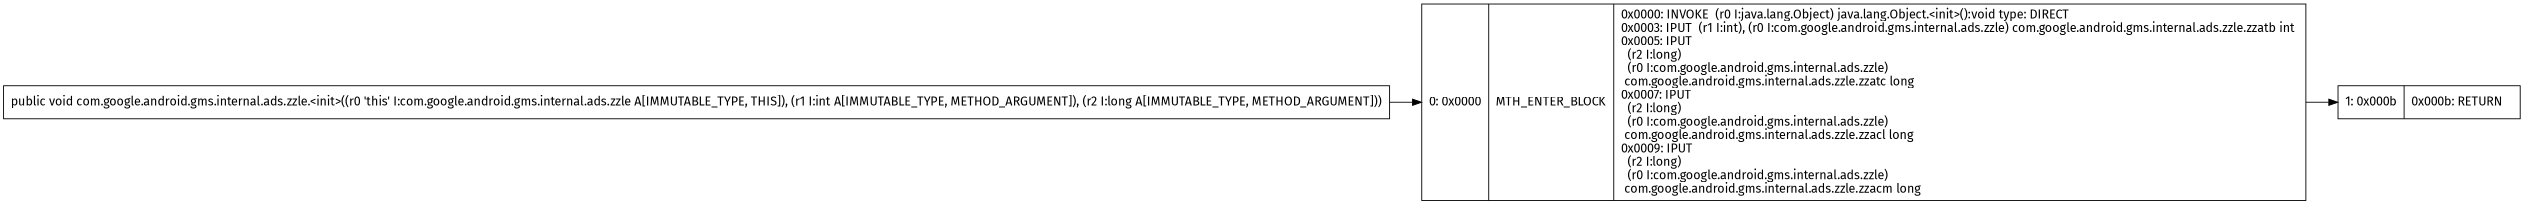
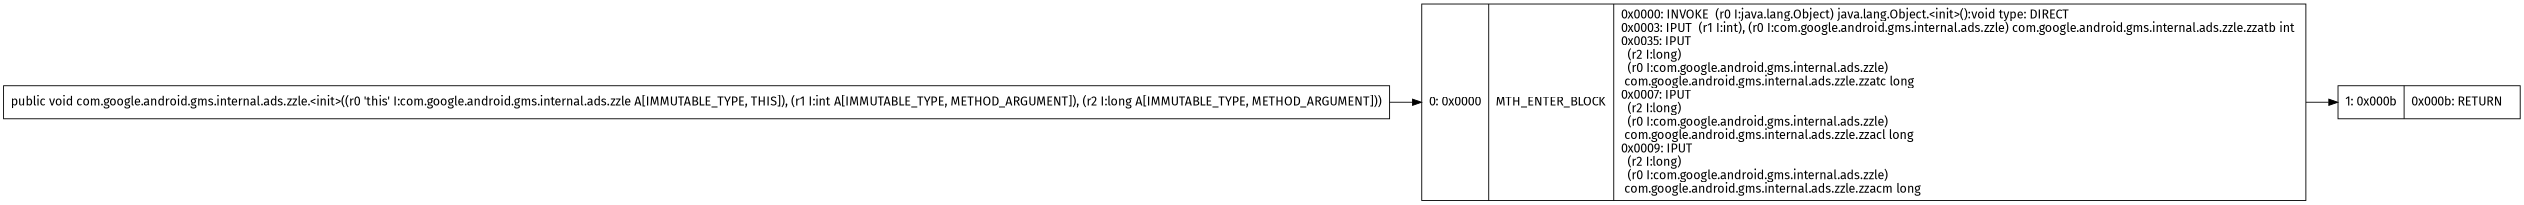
  digraph {
    rankdir=LR
    fontname="Fira Sans"
    node [shape=record fontname="Fira Sans"]
    edge [fontname="Fira Sans"]
-   n1 [label="{0\:\ 0x0000|MTH_ENTER_BLOCK\l|0x0000: INVOKE  (r0 I:java.lang.Object) java.lang.Object.\<init\>():void type: DIRECT \l0x0003: IPUT  (r1 I:int), (r0 I:com.google.android.gms.internal.ads.zzle) com.google.android.gms.internal.ads.zzle.zzatb int \l0x0005: IPUT  \l  (r2 I:long)\l  (r0 I:com.google.android.gms.internal.ads.zzle)\l com.google.android.gms.internal.ads.zzle.zzatc long \l0x0007: IPUT  \l  (r2 I:long)\l  (r0 I:com.google.android.gms.internal.ads.zzle)\l com.google.android.gms.internal.ads.zzle.zzacl long \l0x0009: IPUT  \l  (r2 I:long)\l  (r0 I:com.google.android.gms.internal.ads.zzle)\l com.google.android.gms.internal.ads.zzle.zzacm long \l}"]
+   n1 [label="{0\:\ 0x0000|MTH_ENTER_BLOCK\l|0x0000: INVOKE  (r0 I:java.lang.Object) java.lang.Object.\<init\>():void type: DIRECT \l0x0003: IPUT  (r1 I:int), (r0 I:com.google.android.gms.internal.ads.zzle) com.google.android.gms.internal.ads.zzle.zzatb int \l0x0035: IPUT  \l  (r2 I:long)\l  (r0 I:com.google.android.gms.internal.ads.zzle)\l com.google.android.gms.internal.ads.zzle.zzatc long \l0x0007: IPUT  \l  (r2 I:long)\l  (r0 I:com.google.android.gms.internal.ads.zzle)\l com.google.android.gms.internal.ads.zzle.zzacl long \l0x0009: IPUT  \l  (r2 I:long)\l  (r0 I:com.google.android.gms.internal.ads.zzle)\l com.google.android.gms.internal.ads.zzle.zzacm long \l}"]
    n2 [label="{1\:\ 0x000b|0x000b: RETURN   \l}"]
    n3 [label="{public void com.google.android.gms.internal.ads.zzle.\<init\>((r0 'this' I:com.google.android.gms.internal.ads.zzle A[IMMUTABLE_TYPE, THIS]), (r1 I:int A[IMMUTABLE_TYPE, METHOD_ARGUMENT]), (r2 I:long A[IMMUTABLE_TYPE, METHOD_ARGUMENT])) }"]
    n1 -> n2
    n3 -> n1
  }
